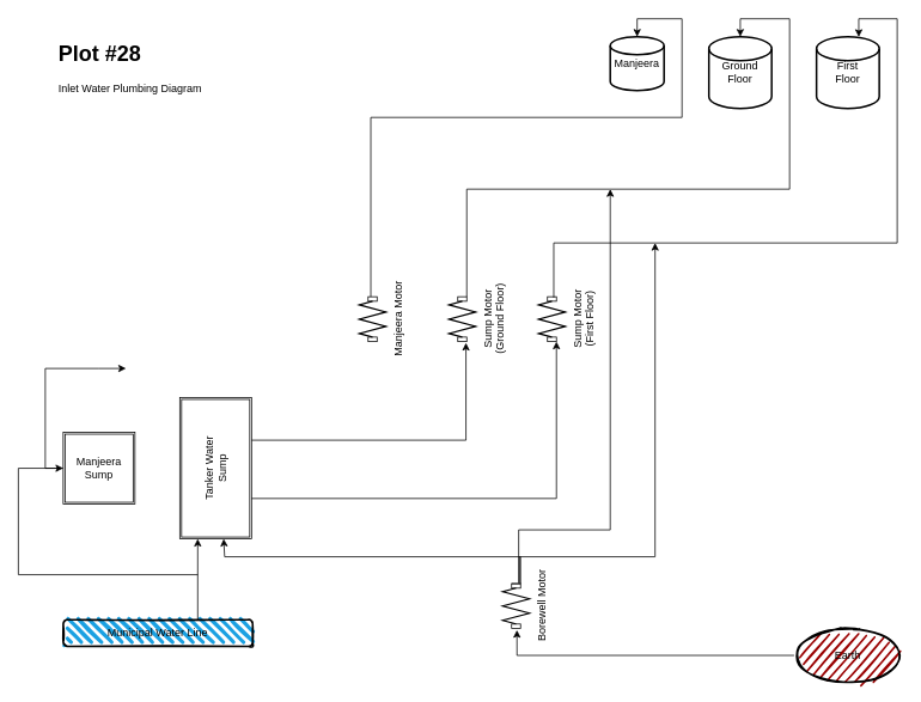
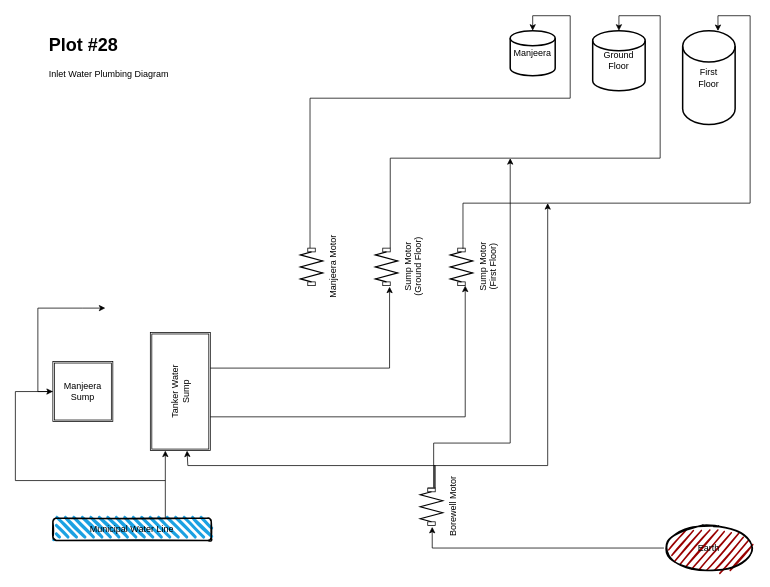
  <mxCell id="0" />
  <mxCell id="1" parent="0" />
  <mxCell id="2" value="Manjeera" style="strokeWidth=2;html=1;shape=mxgraph.flowchart.database;whiteSpace=wrap;" parent="1" vertex="1"><mxGeometry x="680" y="40" width="60" height="60" as="geometry" /></mxCell>
  <mxCell id="3" value="Ground Floor" style="strokeWidth=2;html=1;shape=mxgraph.flowchart.database;whiteSpace=wrap;" parent="1" vertex="1"><mxGeometry x="790" y="40" width="70" height="80" as="geometry" /></mxCell>
- <mxCell id="4" value="First&lt;br&gt;Floor" style="strokeWidth=2;html=1;shape=mxgraph.flowchart.database;whiteSpace=wrap;" parent="1" vertex="1"><mxGeometry x="910" y="40" width="70" height="80" as="geometry" /></mxCell>
+ <mxCell id="4" value="First&lt;br&gt;Floor" style="strokeWidth=2;html=1;shape=mxgraph.flowchart.database;whiteSpace=wrap;" parent="1" vertex="1"><mxGeometry x="910" y="40" width="70" height="125" as="geometry" /></mxCell>
  <mxCell id="5" value="Manjeera Motor" style="verticalLabelPosition=bottom;html=1;verticalAlign=top;align=center;shape=mxgraph.floorplan.doorAccordion;dx=0.97;rotation=-90;" parent="1" vertex="1"><mxGeometry x="390" y="340" width="50" height="30" as="geometry" /></mxCell>
  <mxCell id="6" value="" style="edgeStyle=segmentEdgeStyle;endArrow=classic;html=1;rounded=0;" parent="1" target="2" edge="1"><mxGeometry width="50" height="50" relative="1" as="geometry"><mxPoint x="413" y="330" as="sourcePoint" /><mxPoint x="510" y="340" as="targetPoint" /><Array as="points"><mxPoint x="413" y="130" /><mxPoint x="760" y="130" /><mxPoint x="760" y="20" /><mxPoint x="710" y="20" /></Array></mxGeometry></mxCell>
  <mxCell id="7" value="Sump Motor&lt;br&gt;(Ground Floor)" style="verticalLabelPosition=bottom;html=1;verticalAlign=top;align=center;shape=mxgraph.floorplan.doorAccordion;dx=0.97;rotation=-90;" parent="1" vertex="1"><mxGeometry x="490" y="340" width="50" height="30" as="geometry" /></mxCell>
  <mxCell id="8" value="Sump Motor&lt;br&gt;(First Floor)" style="verticalLabelPosition=bottom;html=1;verticalAlign=top;align=center;shape=mxgraph.floorplan.doorAccordion;dx=0.97;rotation=-90;" parent="1" vertex="1"><mxGeometry x="590" y="340" width="50" height="30" as="geometry" /></mxCell>
  <mxCell id="9" value="" style="edgeStyle=segmentEdgeStyle;endArrow=classic;html=1;rounded=0;entryX=0.673;entryY=0.003;entryDx=0;entryDy=0;entryPerimeter=0;exitX=0.979;exitY=0.567;exitDx=0;exitDy=0;exitPerimeter=0;" parent="1" source="8" target="4" edge="1"><mxGeometry width="50" height="50" relative="1" as="geometry"><mxPoint x="530" y="310" as="sourcePoint" /><mxPoint x="580" y="260" as="targetPoint" /><Array as="points"><mxPoint x="617" y="270" /><mxPoint x="1000" y="270" /><mxPoint x="1000" y="20" /><mxPoint x="957" y="20" /></Array></mxGeometry></mxCell>
  <mxCell id="10" value="" style="edgeStyle=segmentEdgeStyle;endArrow=classic;html=1;rounded=0;" parent="1" target="3" edge="1"><mxGeometry width="50" height="50" relative="1" as="geometry"><mxPoint x="520" y="330" as="sourcePoint" /><mxPoint x="890" y="230" as="targetPoint" /><Array as="points"><mxPoint x="520" y="330" /><mxPoint x="520" y="210" /><mxPoint x="880" y="210" /><mxPoint x="880" y="20" /><mxPoint x="825" y="20" /></Array></mxGeometry></mxCell>
  <mxCell id="11" value="Manjeera&lt;br&gt;Sump" style="shape=ext;double=1;whiteSpace=wrap;html=1;aspect=fixed;" parent="1" vertex="1"><mxGeometry x="70" y="481.25" width="80" height="80" as="geometry" /></mxCell>
  <mxCell id="12" value="Tanker Water&lt;br&gt;Sump" style="shape=ext;double=1;rounded=0;whiteSpace=wrap;html=1;rotation=-90;" parent="1" vertex="1"><mxGeometry x="161.25" y="481.25" width="157.5" height="80" as="geometry" /></mxCell>
  <mxCell id="13" value="" style="edgeStyle=segmentEdgeStyle;endArrow=classic;html=1;rounded=0;entryX=-0.029;entryY=0.637;entryDx=0;entryDy=0;entryPerimeter=0;" parent="1" target="7" edge="1"><mxGeometry width="50" height="50" relative="1" as="geometry"><mxPoint x="280" y="490" as="sourcePoint" /><mxPoint x="330" y="440" as="targetPoint" /></mxGeometry></mxCell>
  <mxCell id="14" value="" style="edgeStyle=segmentEdgeStyle;endArrow=classic;html=1;rounded=0;entryX=0;entryY=0.667;entryDx=0;entryDy=0;entryPerimeter=0;" parent="1" target="8" edge="1"><mxGeometry width="50" height="50" relative="1" as="geometry"><mxPoint x="280" y="555" as="sourcePoint" /><mxPoint x="330" y="505" as="targetPoint" /></mxGeometry></mxCell>
  <mxCell id="15" style="edgeStyle=orthogonalEdgeStyle;rounded=0;orthogonalLoop=1;jettySize=auto;html=1;entryX=-0.035;entryY=0.532;entryDx=0;entryDy=0;entryPerimeter=0;" parent="1" source="16" target="19" edge="1"><mxGeometry relative="1" as="geometry"><Array as="points"><mxPoint x="940" y="730" /><mxPoint x="576" y="730" /></Array></mxGeometry></mxCell>
  <mxCell id="16" value="Earth" style="ellipse;whiteSpace=wrap;html=1;strokeWidth=2;fillWeight=2;hachureGap=8;fillColor=#990000;fillStyle=dots;sketch=1;" parent="1" vertex="1"><mxGeometry x="885" y="700" width="120" height="60" as="geometry" /></mxCell>
  <mxCell id="17" style="edgeStyle=orthogonalEdgeStyle;rounded=0;orthogonalLoop=1;jettySize=auto;html=1;exitX=1.011;exitY=0.627;exitDx=0;exitDy=0;exitPerimeter=0;" parent="1" source="19" edge="1"><mxGeometry relative="1" as="geometry"><mxPoint x="730" y="270" as="targetPoint" /><Array as="points"><mxPoint x="579" y="620" /><mxPoint x="730" y="620" /></Array></mxGeometry></mxCell>
  <mxCell id="18" style="edgeStyle=orthogonalEdgeStyle;rounded=0;orthogonalLoop=1;jettySize=auto;html=1;exitX=1.011;exitY=0.596;exitDx=0;exitDy=0;exitPerimeter=0;" parent="1" source="19" edge="1"><mxGeometry relative="1" as="geometry"><mxPoint x="680" y="210" as="targetPoint" /><mxPoint x="575" y="620" as="sourcePoint" /><Array as="points"><mxPoint x="578" y="590" /><mxPoint x="680" y="590" /></Array></mxGeometry></mxCell>
  <mxCell id="19" value="Borewell Motor" style="verticalLabelPosition=bottom;html=1;verticalAlign=top;align=center;shape=mxgraph.floorplan.doorAccordion;dx=0.97;rotation=-90;" parent="1" vertex="1"><mxGeometry x="550" y="660" width="50" height="30" as="geometry" /></mxCell>
  <mxCell id="20" value="" style="edgeStyle=segmentEdgeStyle;endArrow=classic;html=1;rounded=0;exitX=1;exitY=0.333;exitDx=0;exitDy=0;exitPerimeter=0;entryX=0;entryY=0.612;entryDx=0;entryDy=0;entryPerimeter=0;" parent="1" source="19" target="12" edge="1"><mxGeometry width="50" height="50" relative="1" as="geometry"><mxPoint x="270" y="690" as="sourcePoint" /><mxPoint x="270" y="602" as="targetPoint" /><Array as="points"><mxPoint x="580" y="650" /><mxPoint x="580" y="620" /><mxPoint x="250" y="620" /></Array></mxGeometry></mxCell>
  <mxCell id="21" value="Municipal Water Line" style="rounded=1;whiteSpace=wrap;html=1;strokeWidth=2;fillWeight=4;hachureGap=8;hachureAngle=45;fillColor=#1ba1e2;sketch=1;" parent="1" vertex="1"><mxGeometry x="70" y="690" width="211.25" height="30" as="geometry" /></mxCell>
  <mxCell id="22" value="" style="edgeStyle=segmentEdgeStyle;endArrow=classic;html=1;rounded=0;entryX=0;entryY=0.25;entryDx=0;entryDy=0;" parent="1" target="12" edge="1"><mxGeometry width="50" height="50" relative="1" as="geometry"><mxPoint x="220" y="690" as="sourcePoint" /><mxPoint x="230" y="660" as="targetPoint" /></mxGeometry></mxCell>
  <mxCell id="23" value="" style="edgeStyle=segmentEdgeStyle;endArrow=classic;html=1;rounded=0;entryX=0;entryY=0.5;entryDx=0;entryDy=0;" parent="1" target="11" edge="1"><mxGeometry width="50" height="50" relative="1" as="geometry"><mxPoint x="220" y="640" as="sourcePoint" /><mxPoint x="140" y="570" as="targetPoint" /><Array as="points"><mxPoint x="20" y="640" /><mxPoint x="20" y="521" /></Array></mxGeometry></mxCell>
  <mxCell id="24" value="&lt;h1&gt;Plot #28&lt;/h1&gt;&lt;p&gt;Inlet Water Plumbing Diagram&lt;/p&gt;" style="text;html=1;strokeColor=none;fillColor=none;spacing=5;spacingTop=-20;whiteSpace=wrap;overflow=hidden;rounded=0;" parent="1" vertex="1"><mxGeometry x="60" y="40" width="190" height="80" as="geometry" /></mxCell>
  <mxCell id="25" style="edgeStyle=orthogonalEdgeStyle;rounded=0;orthogonalLoop=1;jettySize=auto;html=1;exitX=0;exitY=0.5;exitDx=0;exitDy=0;" edge="1" parent="1" source="11"><mxGeometry relative="1" as="geometry"><mxPoint x="140" y="410" as="targetPoint" /><Array as="points"><mxPoint x="50" y="521" /><mxPoint x="50" y="410" /><mxPoint x="110" y="410" /></Array></mxGeometry></mxCell>
